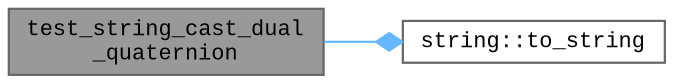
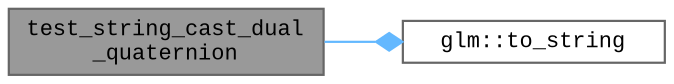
  digraph {
    rankdir=LR
    fontname="Liberation Mono"
    node [fontname="Liberation Mono" fontsize=10 shape=box style=filled]
    n1 [color=gray40 fillcolor=grey60 fontcolor=black height=0.2 label="test_string_cast_dual\l_quaternion" width=0.4]
-   n2 [color=grey40 fillcolor=white height=0.2 label="string::to_string" width=0.4]
+   n2 [color=grey40 fillcolor=white height=0.2 label="glm::to_string" width=0.4]
    n1 -> n2 [color=steelblue1 fontname="Liberation Mono" fontsize=10 labelfontname=Helvetica labelfontsize=10 style=solid arrowhead=diamond]
  }
